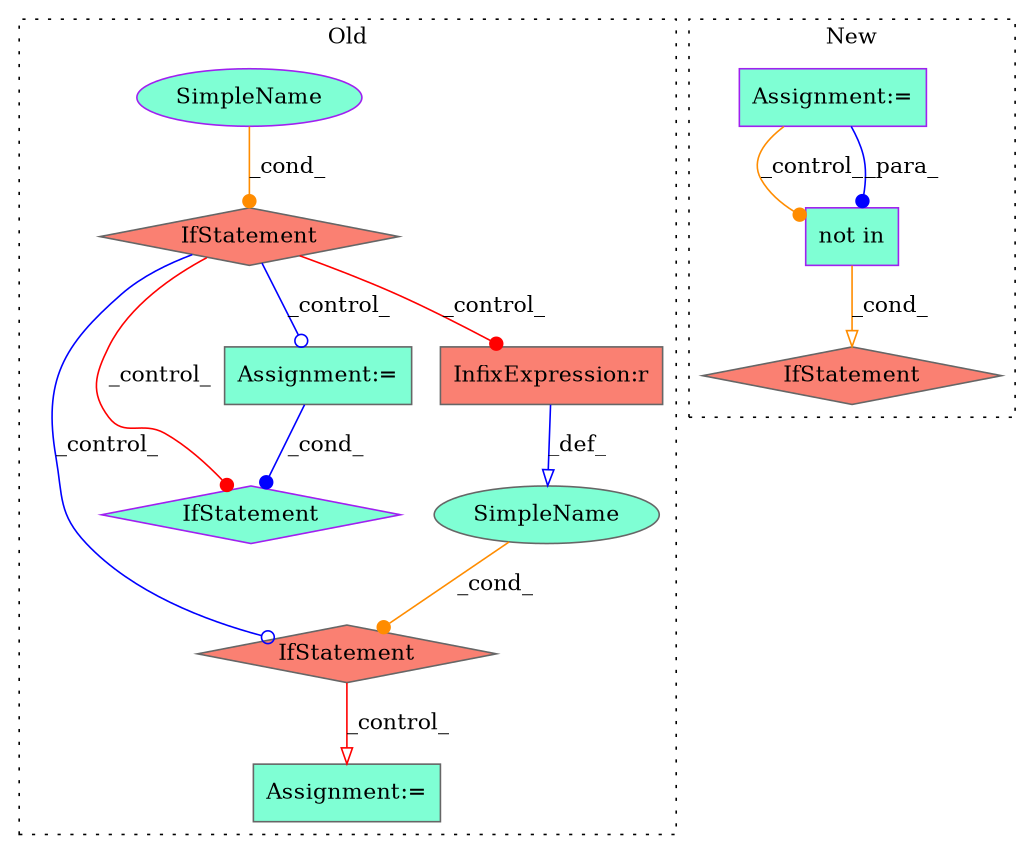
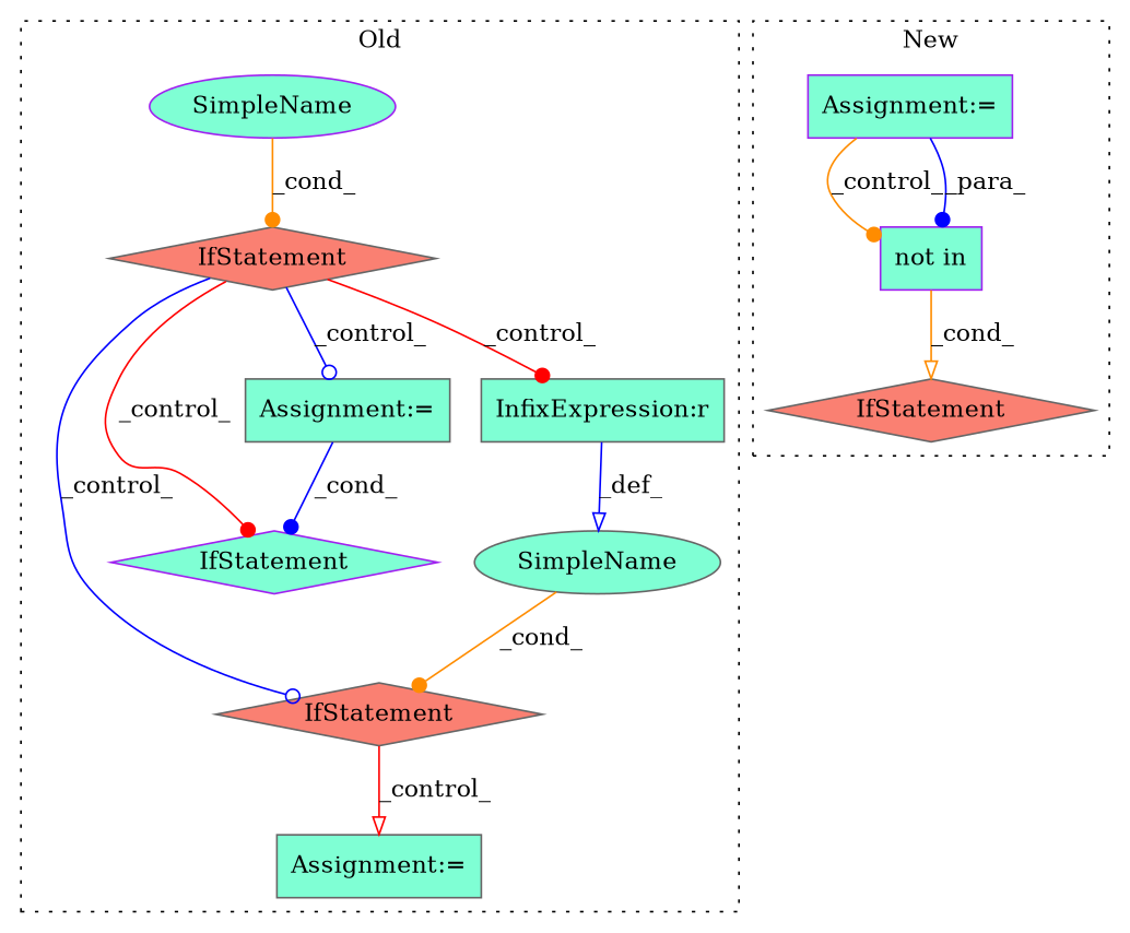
  digraph {
    node [a=25 shape=box style=filled fillcolor=aquamarine color=gray40]
    edge [color=blue arrowhead=dot]
    n1 [l="8,2" label=IfStatement s="23374,23428" shape=diamond fillcolor=salmon]
    n2 [a=7 l="72,2" label="Assignment:=" s="23920,24032"]
    n3 [a=42 label=SimpleName shape=ellipse color=purple]
    n4 [a=7 l=1 label="Assignment:=" s=23890]
    n5 [l="4,2" label=IfStatement s="23845,23860" shape=diamond fillcolor=salmon]
    n6 [a=42 label=SimpleName shape=ellipse]
-   n7 [a=27 l=4 label="InfixExpression:r" s=23852 fillcolor=salmon]
+   n7 [a=27 l=4 label="InfixExpression:r" s=23852]
    n8 [l="4,2" label=IfStatement s="24044,24070" shape=diamond color=purple]
    n9 [a=108 l=34 label="not in" s=23450 color=purple]
    n10 [l="10,2" label=IfStatement s="23440,23484" shape=diamond fillcolor=salmon]
    n11 [a=7 l="65,2" label="Assignment:=" s="23341,23430" color=purple]
    subgraph cluster_1 {
      label=Old
      style=dotted
      n1
      n2
      n3
      n4
      n5
      n6
      n7
      n8
    }
    subgraph cluster_2 {
      label=New
      style=dotted
      n9
      n10
      n11
    }
    n1 -> n2 [label=_control_ arrowhead=odot]
    n1 -> n5 [label=_control_ arrowhead=odot]
    n1 -> n7 [label=_control_ color=red]
    n1 -> n8 [label=_control_ color=red]
    n2 -> n8 [label=_cond_]
    n3 -> n1 [label=_cond_ color=darkorange]
    n5 -> n4 [label=_control_ color=red arrowhead=onormal]
    n6 -> n5 [label=_cond_ color=darkorange]
    n7 -> n6 [label=_def_ arrowhead=onormal]
    n9 -> n10 [label=_cond_ color=darkorange arrowhead=onormal]
    n11 -> n9 [label=_control_ color=darkorange]
    n11 -> n9 [label=_para_]
  }
